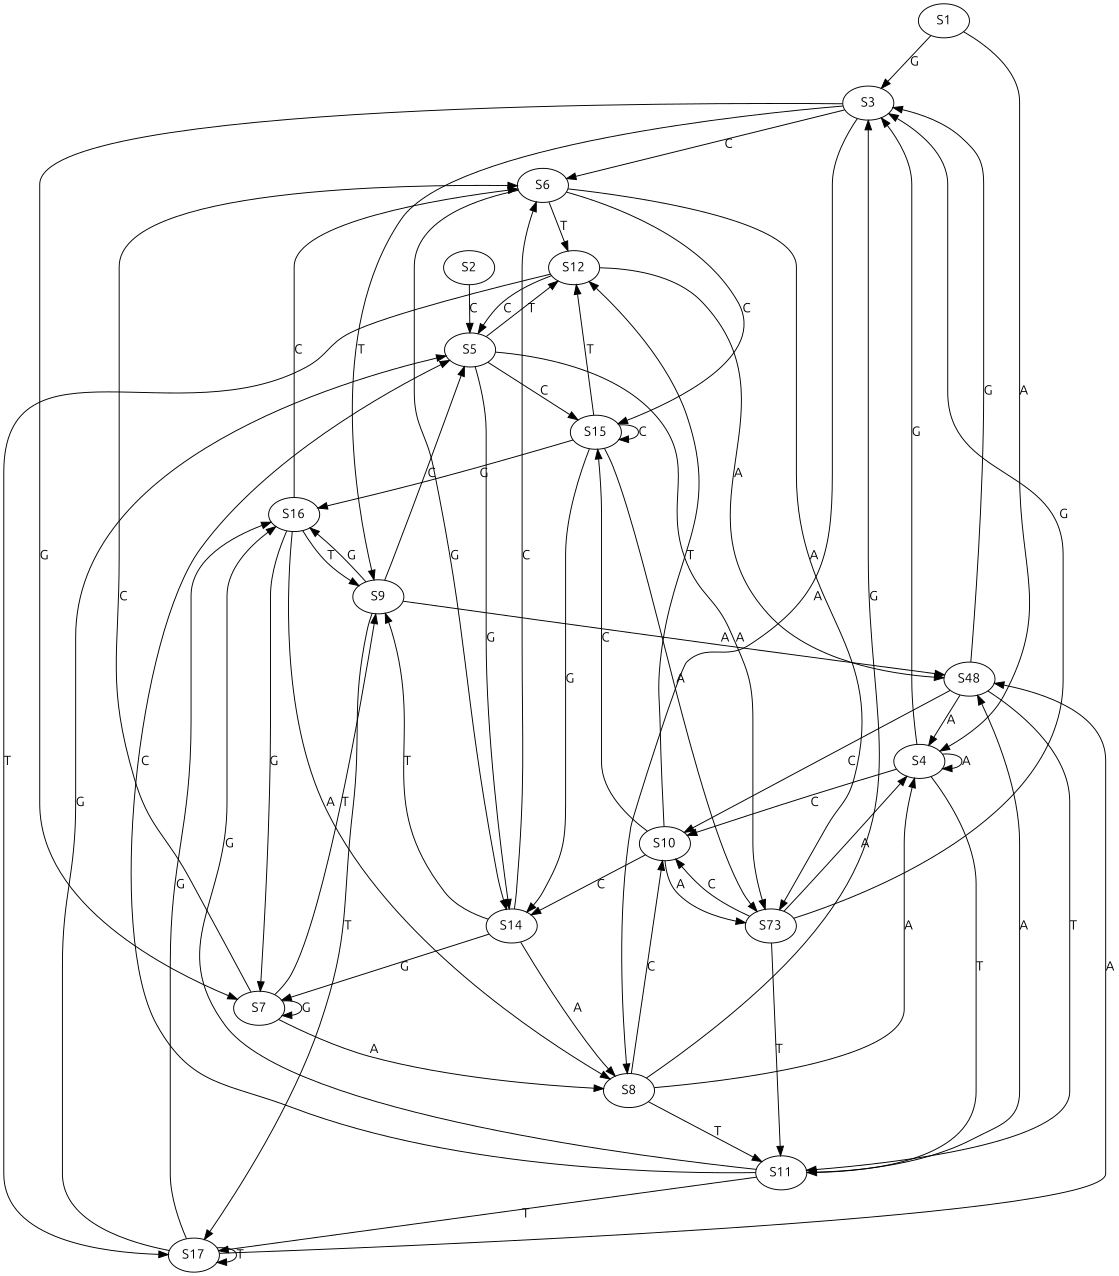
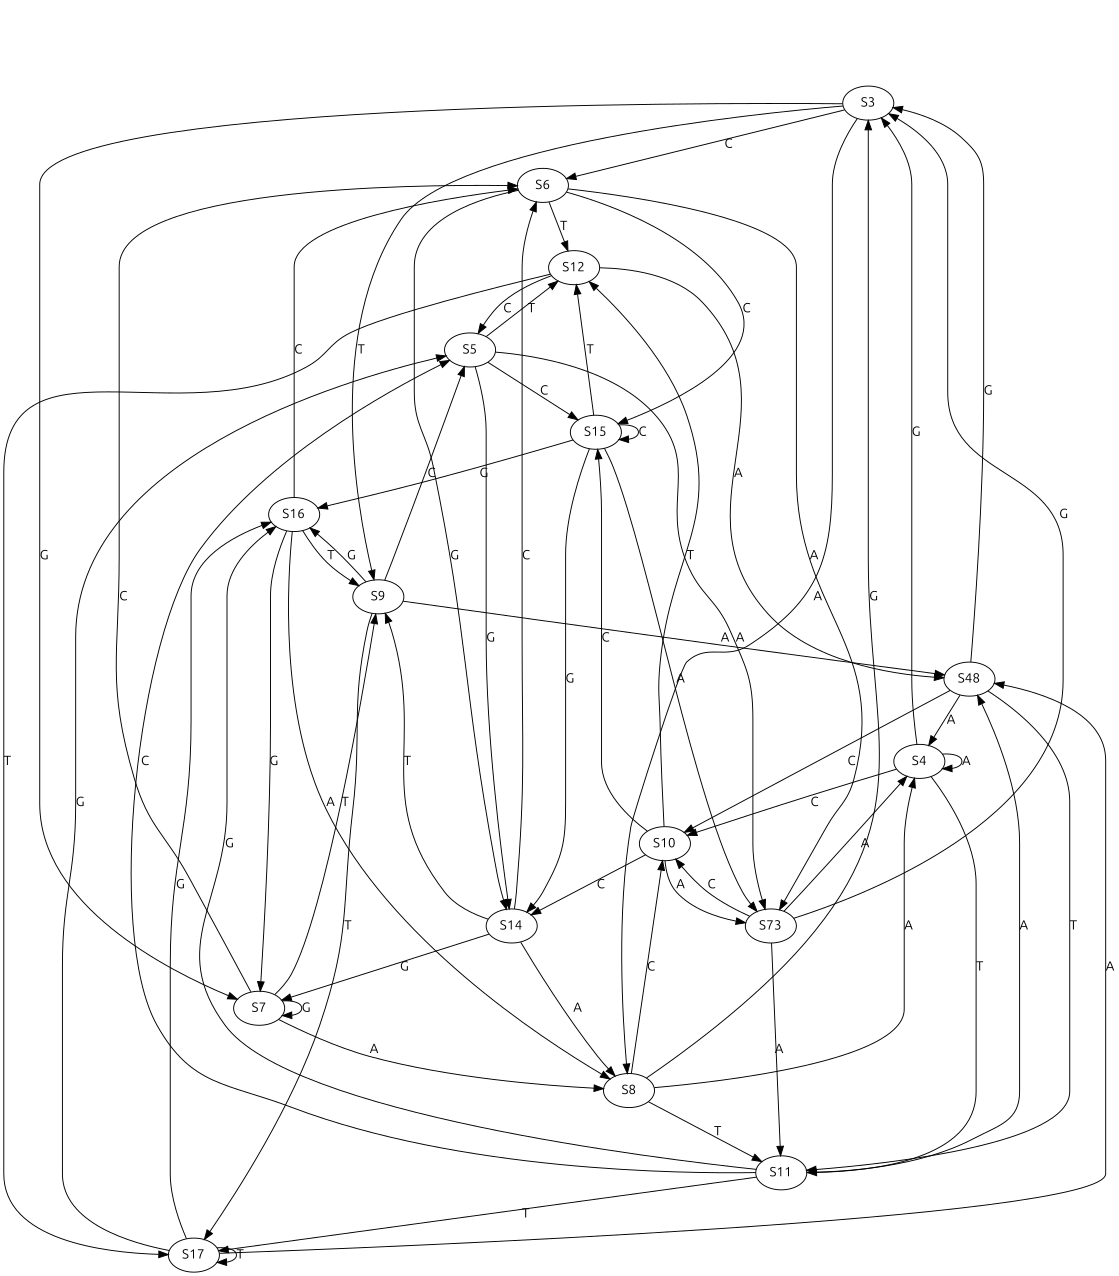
  strict digraph {
    fontname=Ubuntu
    node [fontname=Ubuntu]
    edge [fontname=Ubuntu]
-   S1
    S3
    S4
-   S2
    S5
    S6
    S7
    S8
    S9
    S10
    S11
    S12
    n13 [label=S73]
    S14
    S15
    S16
    S17
    n18 [label=S48]
-   S1 -> S3 [label=G]
-   S1 -> S4 [label=A]
    S3 -> S6 [label=C]
    S3 -> S7 [label=G]
    S3 -> S8 [label=A]
    S3 -> S9 [label=T]
    S4 -> S3 [label=G]
    S4 -> S4 [label=A]
    S4 -> S10 [label=C]
    S4 -> S11 [label=T]
-   S2 -> S5 [label=C]
    S5 -> S12 [label=T]
    S5 -> n13 [label=A]
    S5 -> S14 [label=G]
    S5 -> S15 [label=C]
    S6 -> S12 [label=T]
    S6 -> n13 [label=A]
    S6 -> S14 [label=G]
    S6 -> S15 [label=C]
    S7 -> S6 [label=C]
    S7 -> S7 [label=G]
    S7 -> S8 [label=A]
    S7 -> S9 [label=T]
    S8 -> S3 [label=G]
    S8 -> S4 [label=A]
    S8 -> S10 [label=C]
    S8 -> S11 [label=T]
    S9 -> S5 [label=C]
    S9 -> S16 [label=G]
    S9 -> S17 [label=T]
    S9 -> n18 [label=A]
    S10 -> S12 [label=T]
    S10 -> n13 [label=A]
    S10 -> S14 [label=C]
    S10 -> S15 [label=C]
    S11 -> S5 [label=C]
    S11 -> S16 [label=G]
    S11 -> S17 [label=T]
    S11 -> n18 [label=A]
    S12 -> S5 [label=C]
    S12 -> S17 [label=T]
    S12 -> n18 [label=A]
    n13 -> S3 [label=G]
    n13 -> S4 [label=A]
    n13 -> S10 [label=C]
-   n13 -> S11 [label=T]
+   n13 -> S11 [label=A]
    S14 -> S6 [label=C]
    S14 -> S7 [label=G]
    S14 -> S8 [label=A]
    S14 -> S9 [label=T]
    S15 -> S12 [label=T]
    S15 -> n13 [label=A]
    S15 -> S14 [label=G]
    S15 -> S15 [label=C]
    S15 -> S16 [label=G]
    S16 -> S6 [label=C]
    S16 -> S7 [label=G]
    S16 -> S8 [label=A]
    S16 -> S9 [label=T]
    S17 -> S5 [label=G]
    S17 -> S16 [label=G]
    S17 -> S17 [label=T]
    S17 -> n18 [label=A]
    n18 -> S3 [label=G]
    n18 -> S4 [label=A]
    n18 -> S10 [label=C]
    n18 -> S11 [label=T]
  }
